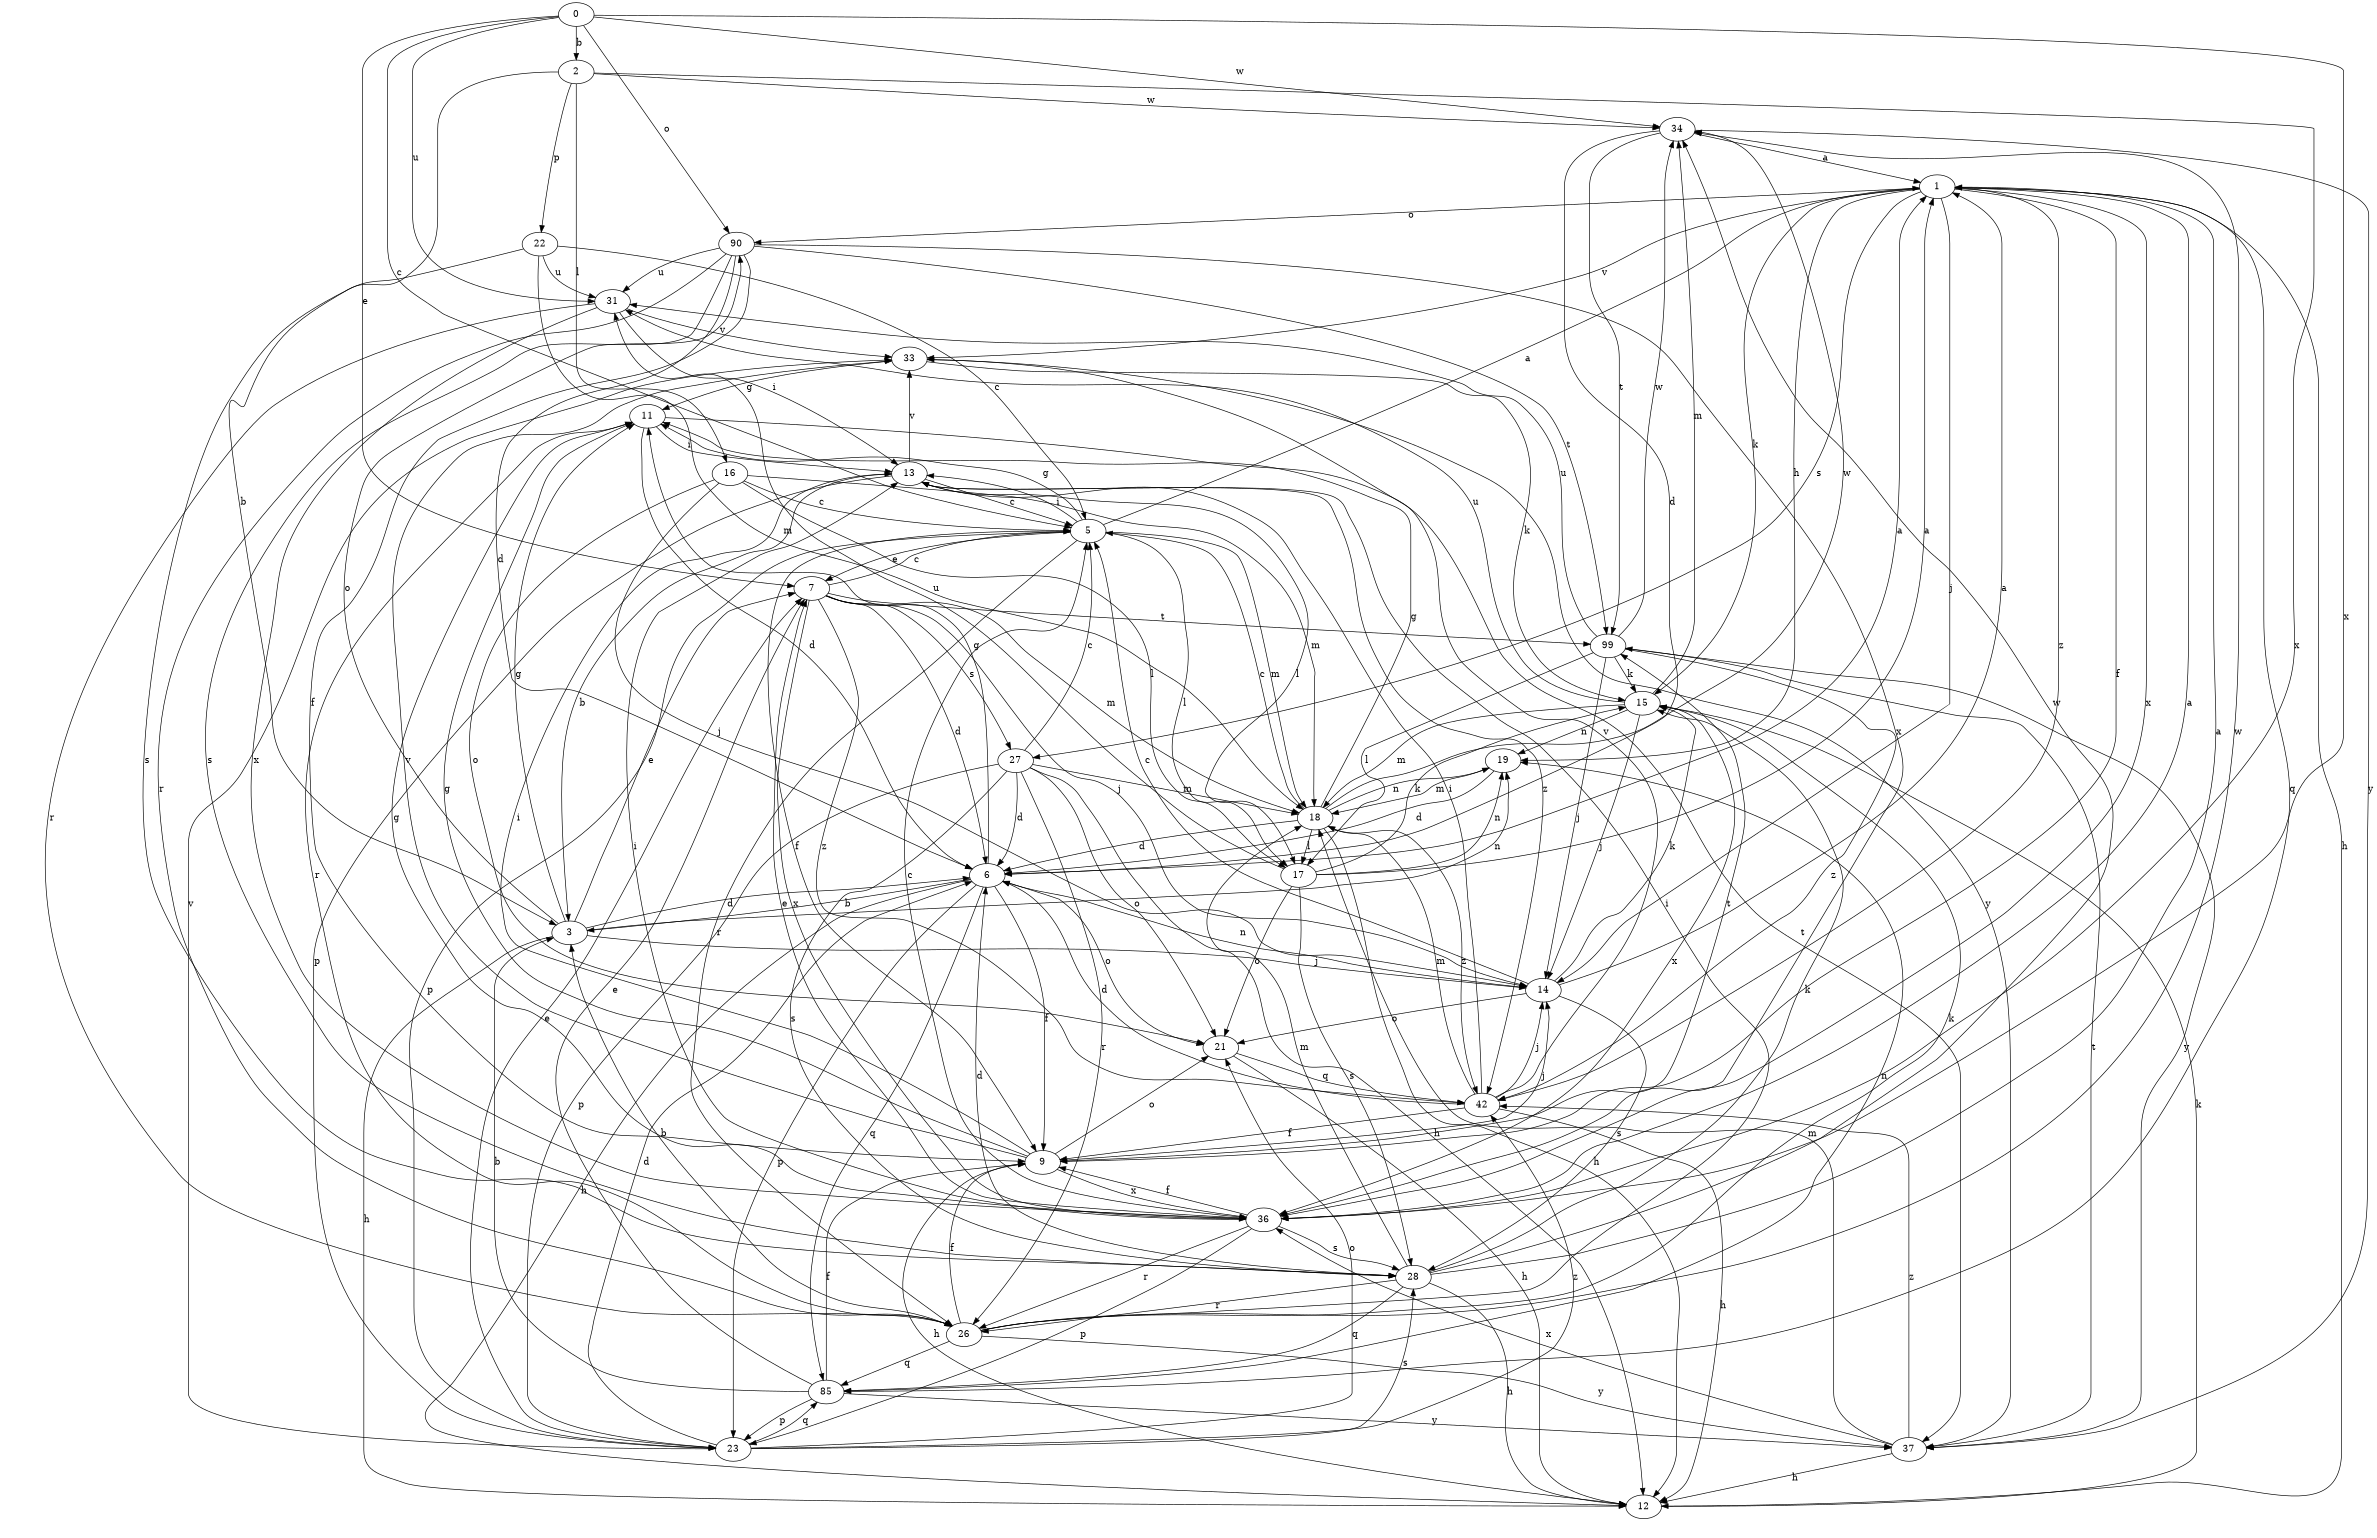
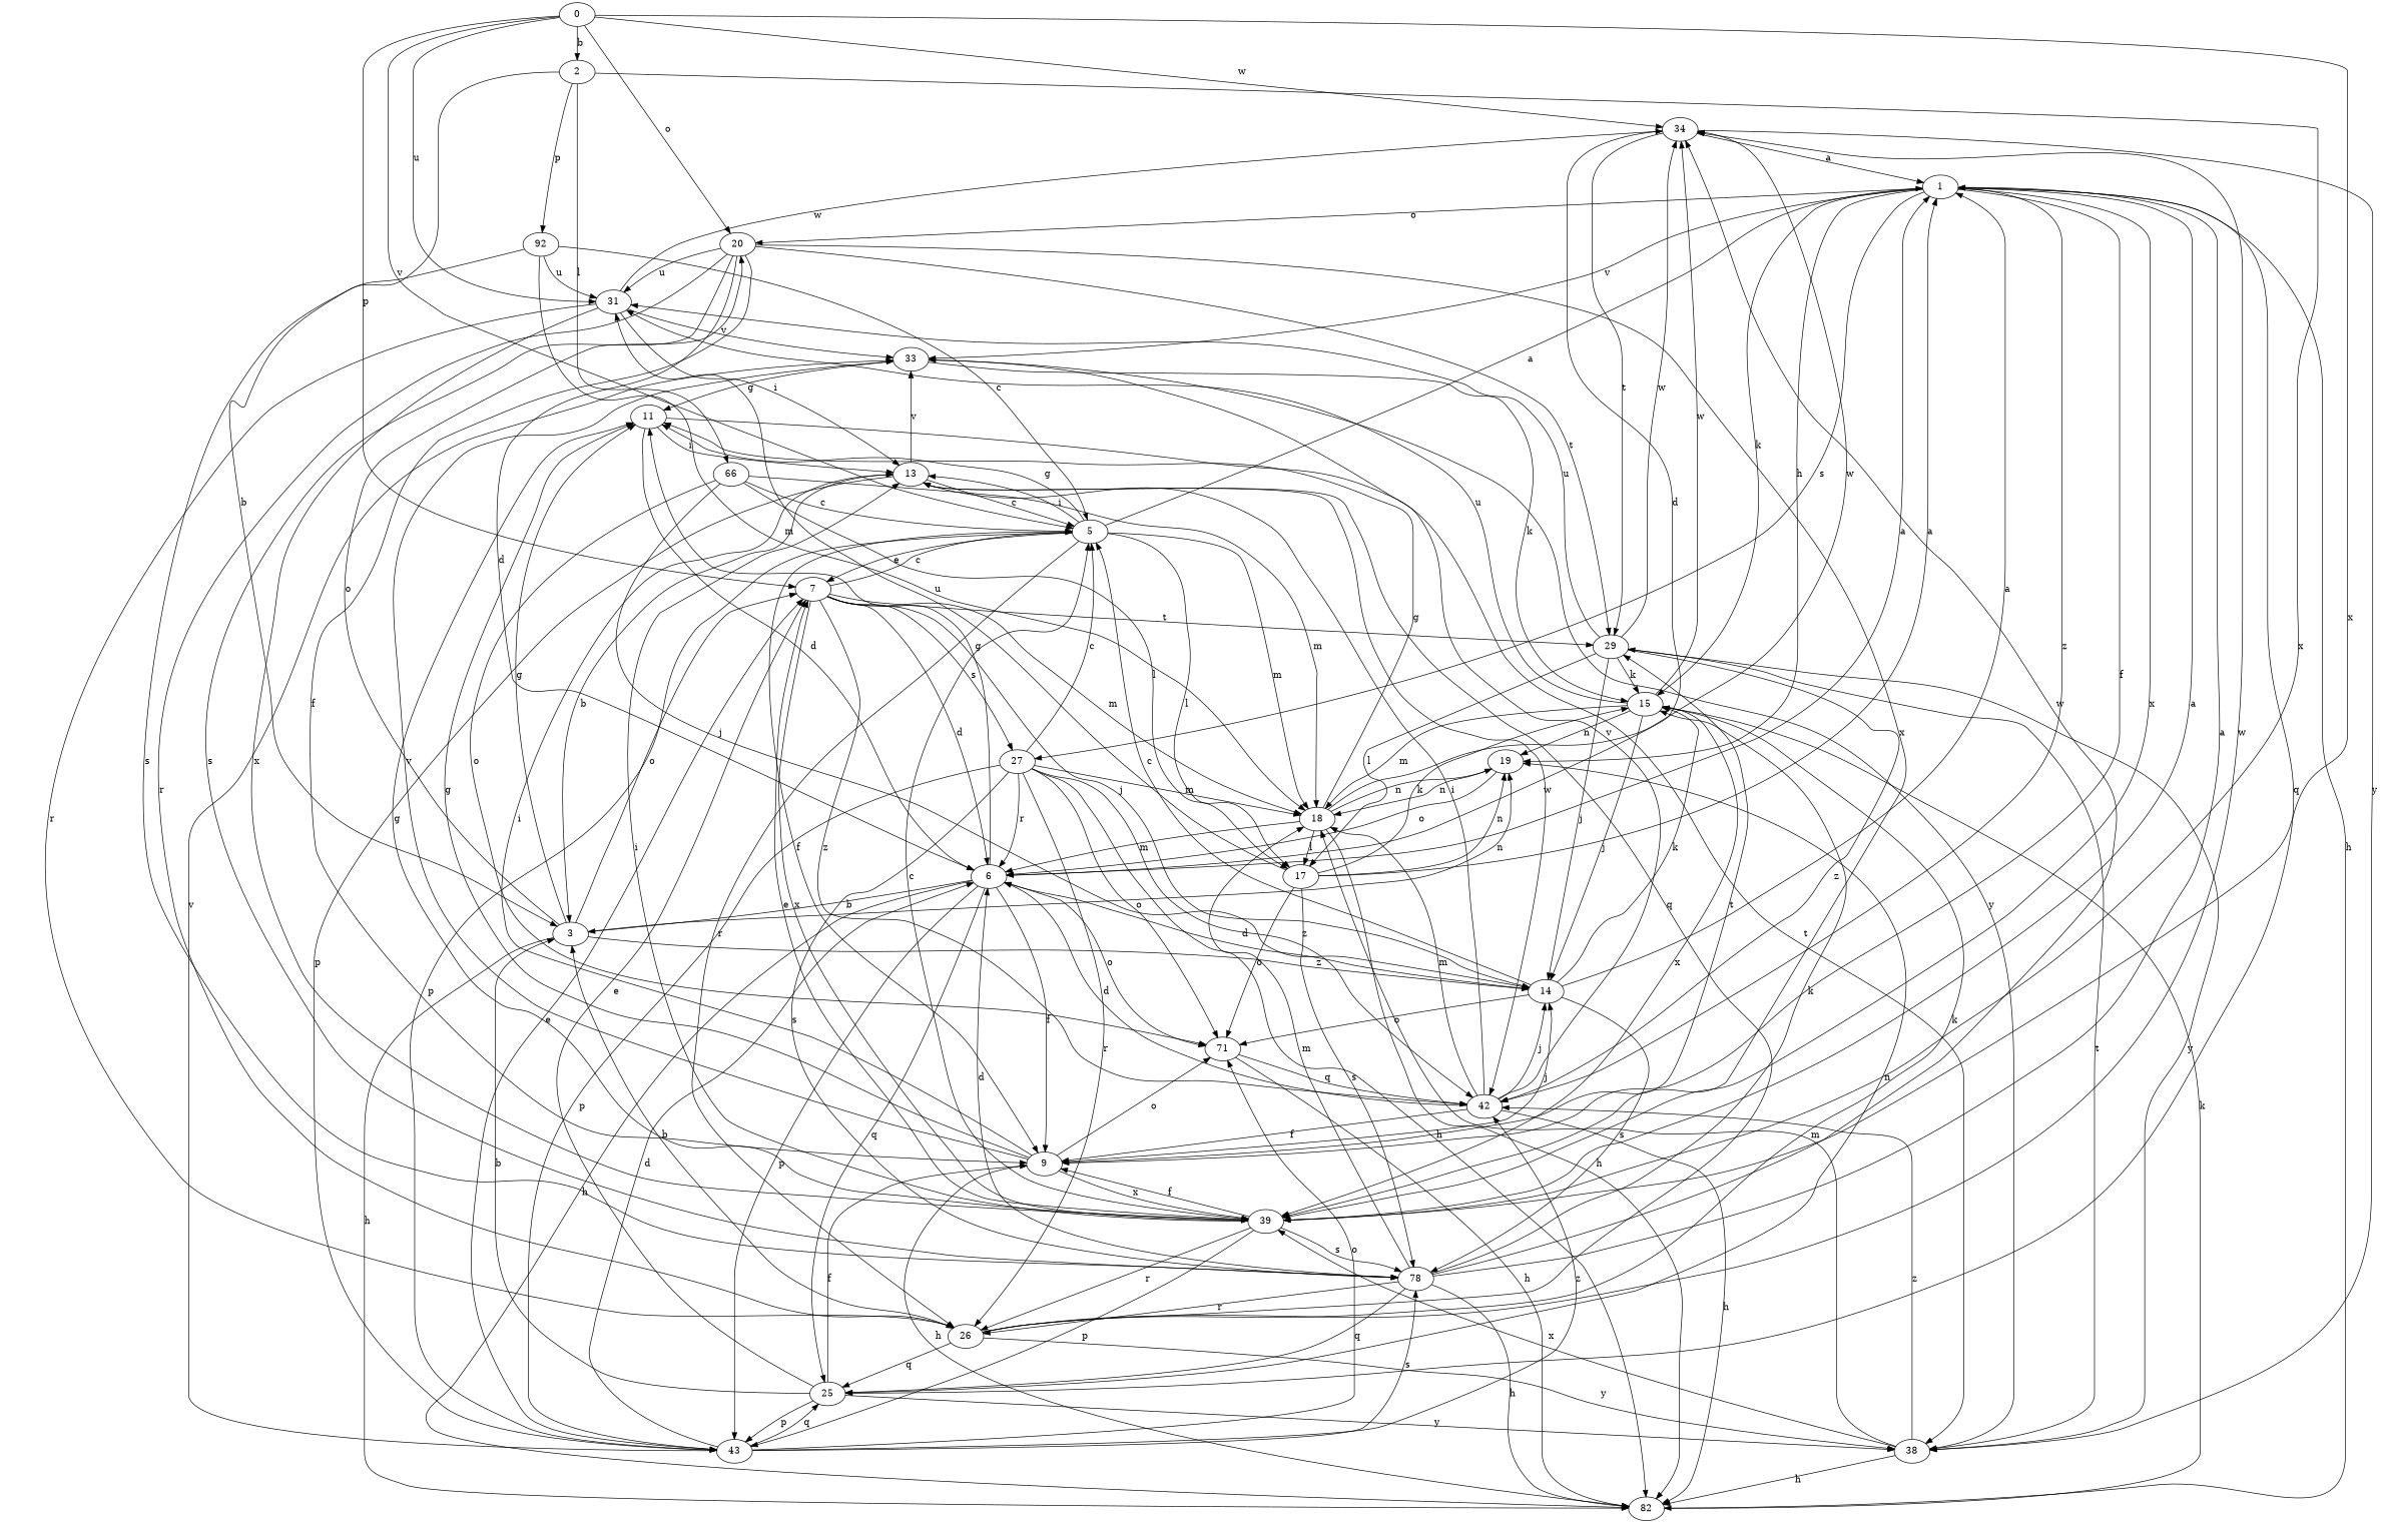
  strict digraph {
    0
    2
    5
    7
-   20 [label=90]
+   20
    31
    34
-   36
+   36 [label=39]
    3
-   16
-   22
+   16 [label=66]
+   22 [label=92]
    1
    9
    11
    13
    17
    18
-   23
+   23 [label=43]
    26
    14
    27
    42
    6
-   29 [label=99]
-   28
+   29
+   28 [label=78]
    33
-   37
-   12
+   37 [label=38]
+   12 [label=82]
    15
    19
-   25 [label=85]
-   21
+   25
+   21 [label=71]
    0 -> 2 [label=b]
-   0 -> 5 [label=c]
-   0 -> 7 [label=e]
+   0 -> 5 [label=v]
+   0 -> 7 [label=p]
    0 -> 20 [label=o]
    0 -> 31 [label=u]
    0 -> 34 [label=w]
    0 -> 36 [label=x]
-   2 -> 34 [label=w]
+   31 -> 34 [label=w]
    2 -> 36 [label=x]
    2 -> 3 [label=b]
    2 -> 16 [label=l]
    2 -> 22 [label=p]
    5 -> 7 [label=e]
    5 -> 1 [label=a]
    5 -> 9 [label=f]
    5 -> 11 [label=g]
    5 -> 13 [label=i]
    5 -> 17 [label=l]
    5 -> 18 [label=m]
    5 -> 23 [label=p]
    5 -> 26 [label=r]
    7 -> 5 [label=c]
    7 -> 36 [label=x]
    7 -> 18 [label=m]
    7 -> 14 [label=j]
    7 -> 27 [label=s]
    7 -> 42 [label=z]
    7 -> 6 [label=d]
    7 -> 29 [label=t]
    20 -> 31 [label=u]
    20 -> 36 [label=x]
    20 -> 9 [label=f]
    20 -> 26 [label=r]
    20 -> 6 [label=d]
    20 -> 29 [label=t]
    20 -> 28 [label=s]
    31 -> 36 [label=x]
    31 -> 13 [label=i]
    31 -> 26 [label=r]
    31 -> 33 [label=v]
    34 -> 1 [label=a]
    34 -> 6 [label=d]
    34 -> 29 [label=t]
    34 -> 37 [label=y]
    36 -> 5 [label=c]
    36 -> 7 [label=e]
    36 -> 1 [label=a]
    36 -> 9 [label=f]
    36 -> 11 [label=g]
    36 -> 13 [label=i]
    36 -> 23 [label=p]
    36 -> 26 [label=r]
    36 -> 28 [label=s]
-   3 -> 7 [label=e]
+   3 -> 7 [label=o]
    3 -> 20 [label=o]
    3 -> 11 [label=g]
-   3 -> 14 [label=j]
-   3 -> 6 [label=d]
+   3 -> 14 [label=z]
    3 -> 12 [label=h]
    3 -> 19 [label=n]
    16 -> 5 [label=c]
    16 -> 17 [label=l]
    16 -> 18 [label=m]
    16 -> 14 [label=j]
    16 -> 21 [label=o]
    22 -> 5 [label=c]
    22 -> 31 [label=u]
    22 -> 18 [label=m]
    22 -> 28 [label=s]
    1 -> 20 [label=o]
    1 -> 36 [label=x]
    1 -> 9 [label=f]
-   1 -> 14 [label=j]
    1 -> 27 [label=s]
    1 -> 42 [label=z]
    1 -> 33 [label=v]
    1 -> 12 [label=h]
    1 -> 15 [label=k]
    1 -> 19 [label=h]
    1 -> 25 [label=q]
    9 -> 36 [label=x]
    9 -> 11 [label=g]
    9 -> 13 [label=i]
    9 -> 14 [label=j]
    9 -> 29 [label=t]
    9 -> 33 [label=v]
    9 -> 12 [label=h]
    9 -> 21 [label=o]
    11 -> 13 [label=i]
-   11 -> 26 [label=r]
    11 -> 6 [label=d]
    11 -> 37 [label=t]
    13 -> 5 [label=c]
    13 -> 3 [label=b]
-   13 -> 17 [label=l]
    13 -> 23 [label=p]
-   13 -> 42 [label=z]
+   13 -> 42 [label=w]
    13 -> 33 [label=v]
    17 -> 31 [label=u]
    17 -> 1 [label=a]
    17 -> 28 [label=s]
    17 -> 15 [label=k]
    17 -> 19 [label=n]
    17 -> 21 [label=o]
-   18 -> 5 [label=c]
    18 -> 34 [label=w]
    18 -> 11 [label=g]
    18 -> 17 [label=l]
-   18 -> 42 [label=z]
-   18 -> 6 [label=d]
+   27 -> 42 [label=z]
+   18 -> 6 [label=m]
    18 -> 12 [label=h]
    18 -> 19 [label=n]
    23 -> 7 [label=e]
    23 -> 42 [label=z]
    23 -> 6 [label=d]
    23 -> 28 [label=s]
    23 -> 33 [label=v]
    23 -> 25 [label=q]
    23 -> 21 [label=o]
    26 -> 34 [label=w]
    26 -> 3 [label=b]
-   26 -> 9 [label=f]
-   26 -> 13 [label=i]
+   26 -> 13 [label=q]
    26 -> 37 [label=y]
    26 -> 15 [label=k]
    26 -> 25 [label=q]
    14 -> 5 [label=c]
    14 -> 1 [label=a]
-   14 -> 6 [label=n]
+   14 -> 6 [label=d]
    14 -> 28 [label=s]
    14 -> 15 [label=k]
    14 -> 21 [label=o]
    27 -> 5 [label=c]
    27 -> 18 [label=m]
    27 -> 23 [label=p]
    27 -> 26 [label=r]
-   27 -> 6 [label=d]
+   27 -> 6 [label=r]
    27 -> 28 [label=s]
    27 -> 12 [label=h]
    27 -> 21 [label=o]
    42 -> 9 [label=f]
    42 -> 13 [label=i]
    42 -> 18 [label=m]
    42 -> 14 [label=j]
    42 -> 6 [label=d]
    42 -> 33 [label=v]
    42 -> 12 [label=h]
    6 -> 3 [label=b]
    6 -> 1 [label=a]
    6 -> 9 [label=f]
    6 -> 11 [label=g]
    6 -> 23 [label=p]
    6 -> 12 [label=h]
    6 -> 25 [label=q]
    6 -> 21 [label=o]
    29 -> 31 [label=u]
    29 -> 34 [label=w]
    29 -> 17 [label=l]
    29 -> 14 [label=j]
    29 -> 42 [label=z]
    29 -> 37 [label=y]
    29 -> 15 [label=k]
    28 -> 34 [label=w]
    28 -> 1 [label=a]
    28 -> 18 [label=m]
    28 -> 26 [label=r]
    28 -> 6 [label=d]
    28 -> 12 [label=h]
    28 -> 15 [label=k]
    28 -> 25 [label=q]
    33 -> 11 [label=g]
    33 -> 37 [label=y]
    33 -> 15 [label=k]
    37 -> 36 [label=x]
    37 -> 18 [label=m]
    37 -> 42 [label=z]
    37 -> 29 [label=t]
    37 -> 12 [label=h]
    12 -> 15 [label=k]
    15 -> 31 [label=u]
-   15 -> 34 [label=m]
+   15 -> 34 [label=w]
    15 -> 36 [label=x]
    15 -> 18 [label=m]
    15 -> 14 [label=j]
    15 -> 19 [label=n]
-   19 -> 18 [label=m]
-   19 -> 6 [label=d]
+   19 -> 18 [label=n]
+   19 -> 6 [label=o]
    25 -> 7 [label=e]
    25 -> 3 [label=b]
    25 -> 9 [label=f]
    25 -> 23 [label=p]
    25 -> 37 [label=y]
    25 -> 19 [label=n]
    21 -> 42 [label=q]
    21 -> 12 [label=h]
  }
